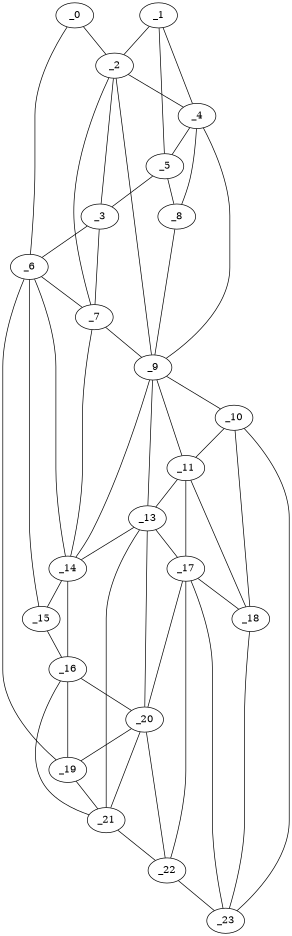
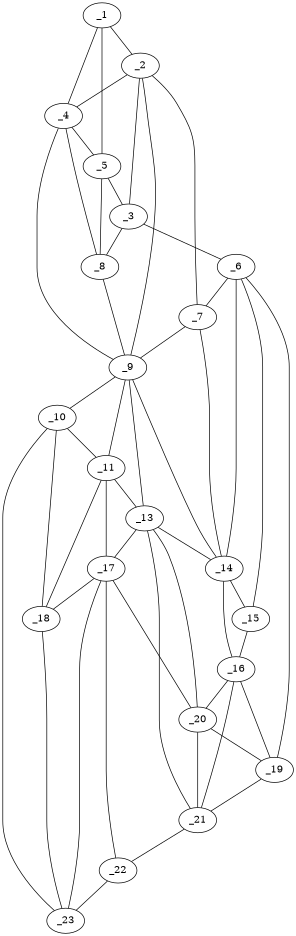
  graph {
    node [x=80 y=30]
    edge [valence=2]
-   _0 [x=10]
    _2 [x=37 y=38]
    _6 [x=49 y=22]
    _1 [x=15 y=74]
    _4 [x=43 y=89]
    _5 [x=44 y=93]
    _3 [x=41]
    _7 [x=52 y=33]
    _9 [y=70]
    _14 [x=101 y=50]
    _15 [x=106 y=49]
    _19 [x=112 y=48]
    _8 [x=55 y=99]
    _10 [y=98]
    _11 [x=89 y=78]
    _13 [x=98 y=61]
    _16 [x=106 y=55]
    _21 [x=116 y=55]
    _18 [x=110 y=88]
    _23 [x=122 y=90]
    _17 [x=110 y=74]
    _20 [x=112 y=61]
    _22 [x=119 y=65]
-   _0 -- _2 [valence=1]
-   _0 -- _6 [valence=1]
    _2 -- _4
    _2 -- _3
    _2 -- _7 [valence=1]
    _2 -- _9
    _6 -- _7
    _6 -- _14
    _6 -- _15
    _6 -- _19 [valence=1]
    _1 -- _2
    _1 -- _4 [valence=1]
    _1 -- _5 [valence=1]
    _4 -- _5
    _4 -- _9 [valence=1]
    _4 -- _8 [valence=1]
    _5 -- _3
    _5 -- _8 [valence=1]
    _3 -- _6
-   _3 -- _7
+   _3 -- _8
    _7 -- _9
    _7 -- _14
    _9 -- _14
    _9 -- _10
    _9 -- _11 [valence=1]
    _9 -- _13
    _14 -- _15
    _14 -- _16 [valence=1]
    _15 -- _16
    _19 -- _21 [valence=1]
    _8 -- _9
    _10 -- _11 [valence=1]
    _10 -- _18 [valence=1]
    _10 -- _23 [valence=1]
    _11 -- _13
    _11 -- _18
    _11 -- _17
    _13 -- _14 [valence=1]
    _13 -- _21
    _13 -- _17 [valence=1]
    _13 -- _20
    _16 -- _19
    _16 -- _21
    _16 -- _20 [valence=1]
    _21 -- _22 [valence=1]
    _18 -- _23
    _17 -- _18 [valence=1]
    _17 -- _23
    _17 -- _20
    _17 -- _22
    _20 -- _19
    _20 -- _21
-   _20 -- _22
    _22 -- _23 [valence=1]
  }
